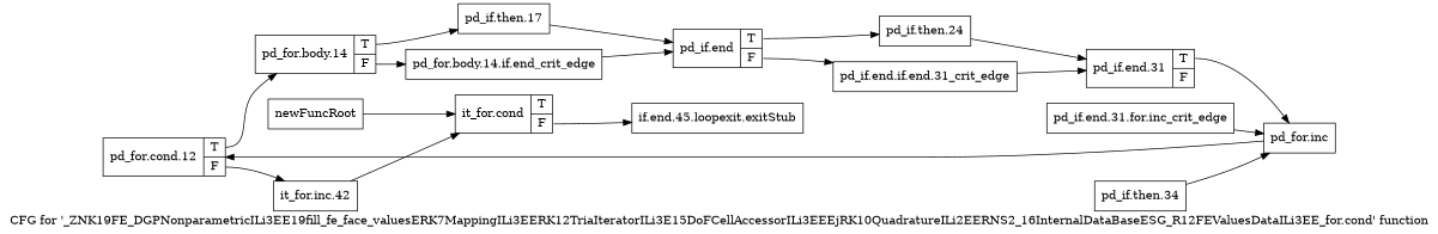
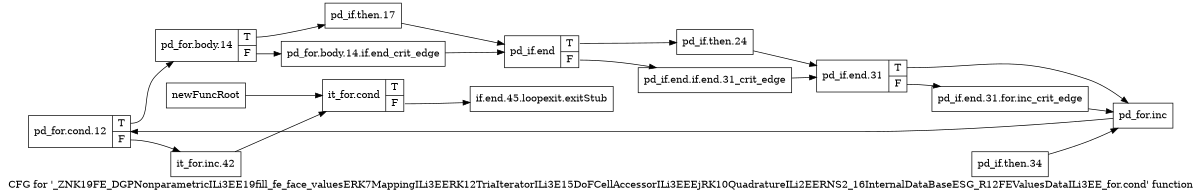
  digraph {
    label="CFG for '_ZNK19FE_DGPNonparametricILi3EE19fill_fe_face_valuesERK7MappingILi3EERK12TriaIteratorILi3E15DoFCellAccessorILi3EEEjRK10QuadratureILi2EERNS2_16InternalDataBaseESG_R12FEValuesDataILi3EE_for.cond' function"
    rankdir=LR
    node [shape=record]
    n1 [label="{newFuncRoot}"]
    n2 [label="{it_for.cond|{<s0>T|<s1>F}}"]
    n3 [label="{if.end.45.loopexit.exitStub}"]
    n4 [label="{pd_for.cond.12|{<s0>T|<s1>F}}"]
    n5 [label="{pd_for.body.14|{<s0>T|<s1>F}}"]
    n6 [label="{it_for.inc.42}"]
    n7 [label="{pd_if.then.17}"]
    n8 [label="{pd_for.body.14.if.end_crit_edge}"]
    n9 [label="{pd_if.end|{<s0>T|<s1>F}}"]
    n10 [label="{pd_if.then.24}"]
    n11 [label="{pd_if.end.if.end.31_crit_edge}"]
    n12 [label="{pd_if.end.31|{<s0>T|<s1>F}}"]
    n13 [label="{pd_if.end.31.for.inc_crit_edge}"]
    n14 [label="{pd_for.inc}"]
    n15 [label="{pd_if.then.34}"]
    n1 -> n2
    n2 -> n3 [tailport=s1]
    n4 -> n5 [tailport=s0]
    n4 -> n6 [tailport=s1]
    n5 -> n7 [tailport=s0]
    n5 -> n8 [tailport=s1]
    n6 -> n2
    n7 -> n9
    n8 -> n9
    n9 -> n10 [tailport=s0]
    n9 -> n11 [tailport=s1]
    n10 -> n12
    n11 -> n12
+   n12 -> n13 [tailport=s1]
    n12 -> n14 [tailport=s0]
    n13 -> n14
    n14 -> n4
    n15 -> n14
  }
